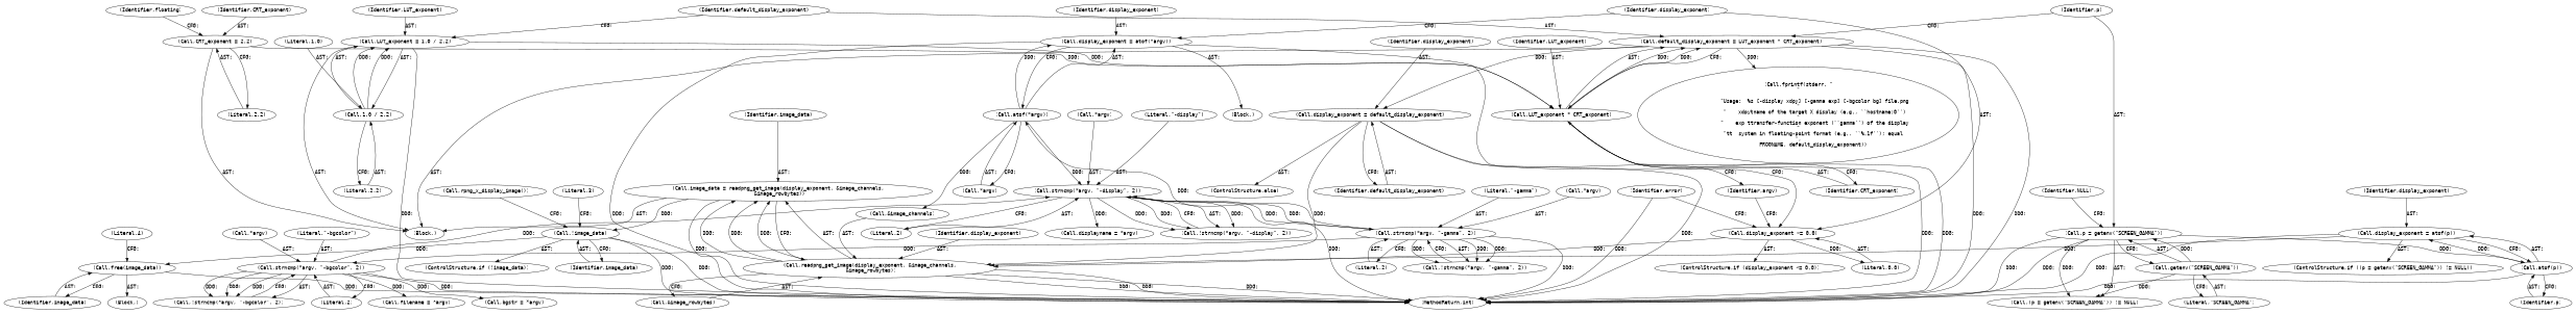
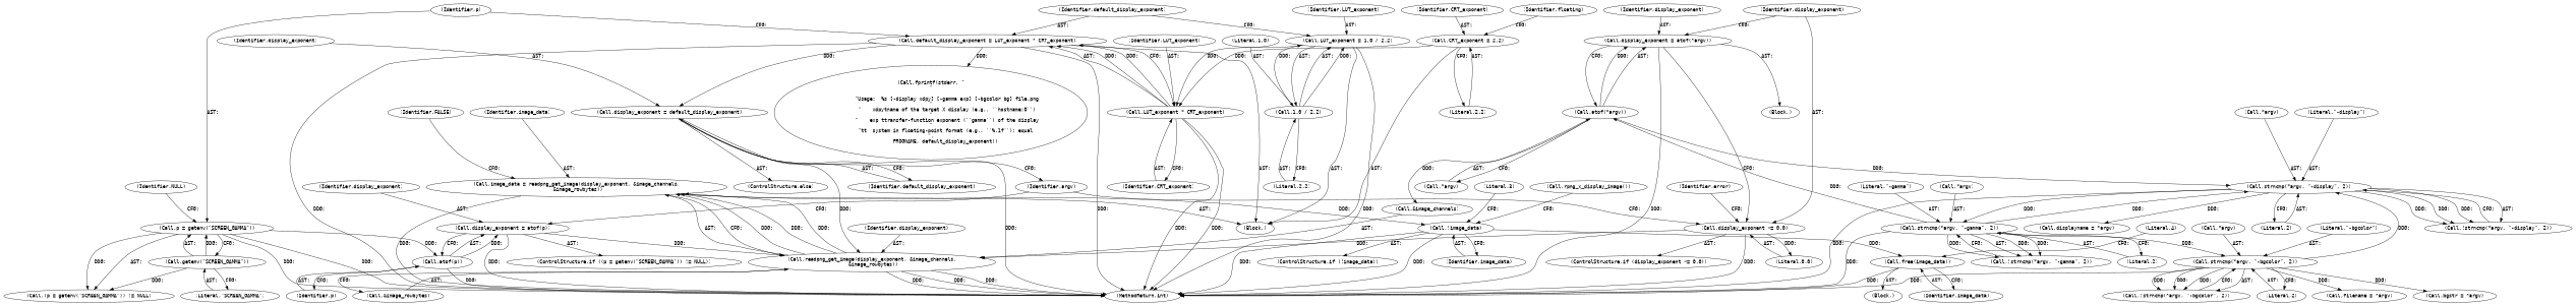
  digraph {
    fontname="DejaVu Sans Mono"
    node [fontname="DejaVu Sans Mono"]
    edge [fontname="DejaVu Sans Mono"]
    n1 [label="(Call,image_data = readpng_get_image(display_exponent, &image_channels,\n &image_rowbytes))"]
    n2 [label="(Call,readpng_get_image(display_exponent, &image_channels,\n &image_rowbytes))"]
    n3 [label="(Call,!image_data)"]
    n4 [label="(Block,)"]
    n5 [label="(MethodReturn,int)"]
    n6 [label="(Call,&image_rowbytes)"]
    n7 [label="(Call,free(image_data))"]
    n8 [label="(ControlStructure,if (!image_data))"]
    n9 [label="(Identifier,image_data)"]
    n10 [label="(Call,display_exponent = atof(p))"]
    n11 [label="(Call,atof(p))"]
    n12 [label="(ControlStructure,if ((p = getenv(\"SCREEN_GAMMA\")) != NULL))"]
    n13 [label="(Identifier,p)"]
    n14 [label="(Call,p = getenv(\"SCREEN_GAMMA\"))"]
    n15 [label="(Call,getenv(\"SCREEN_GAMMA\"))"]
    n16 [label="(Call,(p = getenv(\"SCREEN_GAMMA\")) != NULL)"]
    n17 [label="(Literal,\"SCREEN_GAMMA\")"]
    n18 [label="(Call,display_exponent <= 0.0)"]
    n19 [label="(Literal,0.0)"]
    n20 [label="(ControlStructure,if (display_exponent <= 0.0))"]
    n21 [label="(Call,display_exponent = atof(*argv))"]
    n22 [label="(Call,atof(*argv))"]
    n23 [label="(Block,)"]
    n24 [label="(Call,strncmp(*argv, \"-display\", 2))"]
    n25 [label="(Call,*argv)"]
    n26 [label="(Call,&image_channels)"]
    n27 [label="(Call,strncmp(*argv, \"-gamma\", 2))"]
    n28 [label="(Call,displayname = *argv)"]
    n29 [label="(Call,!strncmp(*argv, \"-display\", 2))"]
    n30 [label="(Literal,2)"]
    n31 [label="(Call,strncmp(*argv, \"-bgcolor\", 2))"]
    n32 [label="(Literal,2)"]
    n33 [label="(Call,!strncmp(*argv, \"-gamma\", 2))"]
    n34 [label="(Call,!strncmp(*argv, \"-bgcolor\", 2))"]
    n35 [label="(Literal,2)"]
    n36 [label="(Call,filename = *argv)"]
    n37 [label="(Call,bgstr = *argv)"]
    n38 [label="(Call,display_exponent = default_display_exponent)"]
    n39 [label="(Identifier,default_display_exponent)"]
    n40 [label="(ControlStructure,else)"]
    n41 [label="(Identifier,argv)"]
    n42 [label="(Call,default_display_exponent = LUT_exponent * CRT_exponent)"]
    n43 [label="(Call,LUT_exponent * CRT_exponent)"]
    n44 [label="(Call,fprintf(stderr, \"\n\"\n\n           \"Usage:  %s [-display xdpy] [-gamma exp] [-bgcolor bg] file.png\n\"\n           \"    xdpy\tname of the target X display (e.g., ``hostname:0'')\n\"\n           \"    exp \ttransfer-function exponent (``gamma'') of the display\n\"\n          \"\t\t  system in floating-point format (e.g., ``%.1f''); equal\n\",\n          PROGNAME, default_display_exponent))"]
    n45 [label="(Identifier,CRT_exponent)"]
    n46 [label="(Call,LUT_exponent = 1.0 / 2.2)"]
    n47 [label="(Call,1.0 / 2.2)"]
    n48 [label="(Literal,2.2)"]
    n49 [label="(Call,CRT_exponent = 2.2)"]
    n50 [label="(Literal,2.2)"]
    n51 [label="(Block,)"]
    n52 [label="(Identifier,image_data)"]
    n53 [label="(Literal,3)"]
    n54 [label="(Identifier,p)"]
    n55 [label="(Identifier,LUT_exponent)"]
    n56 [label="(Identifier,error)"]
    n57 [label="(Identifier,floating)"]
    n58 [label="(Identifier,image_data)"]
    n59 [label="(Identifier,LUT_exponent)"]
    n60 [label="(Identifier,default_display_exponent)"]
    n61 [label="(Literal,\"-display\")"]
    n62 [label="(Literal,\"-gamma\")"]
    n63 [label="(Identifier,CRT_exponent)"]
+   n64 [label="(Identifier,FALSE)"]
    n65 [label="(Call,*argv)"]
    n66 [label="(Identifier,display_exponent)"]
    n67 [label="(Identifier,display_exponent)"]
    n68 [label="(Literal,4)"]
    n69 [label="(Literal,\"-bgcolor\")"]
    n70 [label="(Identifier,NULL)"]
    n71 [label="(Call,*argv)"]
    n72 [label="(Identifier,display_exponent)"]
    n73 [label="(Identifier,display_exponent)"]
    n74 [label="(Literal,1.0)"]
    n75 [label="(Identifier,display_exponent)"]
    n76 [label="(Call,rpng_x_display_image())"]
    n77 [label="(Call,*argv)"]
    n1 -> n2 [label="CFG: "]
    n1 -> n3 [label="DDG: "]
    n1 -> n4 [label="AST: "]
    n1 -> n5 [label="DDG: "]
    n2 -> n1 [label="AST: "]
    n2 -> n1 [label="DDG: "]
    n2 -> n1 [label="DDG: "]
    n2 -> n1 [label="DDG: "]
    n2 -> n5 [label="DDG: "]
    n2 -> n5 [label="DDG: "]
    n2 -> n5 [label="DDG: "]
    n2 -> n6 [label="CFG: "]
    n3 -> n5 [label="DDG: "]
    n3 -> n5 [label="DDG: "]
    n3 -> n7 [label="DDG: "]
    n3 -> n8 [label="AST: "]
    n3 -> n9 [label="CFG: "]
    n6 -> n2 [label="AST: "]
    n7 -> n5 [label="DDG: "]
    n7 -> n51 [label="AST: "]
    n7 -> n52 [label="CFG: "]
    n9 -> n3 [label="AST: "]
    n10 -> n2 [label="DDG: "]
    n10 -> n5 [label="DDG: "]
    n10 -> n11 [label="CFG: "]
    n10 -> n12 [label="AST: "]
    n11 -> n5 [label="DDG: "]
    n11 -> n10 [label="AST: "]
    n11 -> n10 [label="DDG: "]
    n11 -> n13 [label="CFG: "]
    n13 -> n11 [label="AST: "]
    n14 -> n5 [label="DDG: "]
    n14 -> n5 [label="DDG: "]
    n14 -> n11 [label="DDG: "]
    n14 -> n15 [label="CFG: "]
    n14 -> n16 [label="AST: "]
    n14 -> n16 [label="DDG: "]
    n15 -> n14 [label="AST: "]
    n15 -> n14 [label="DDG: "]
    n15 -> n16 [label="DDG: "]
    n15 -> n17 [label="CFG: "]
    n17 -> n15 [label="AST: "]
    n18 -> n2 [label="DDG: "]
-   n56 -> n5 [label="DDG: "]
+   n18 -> n5 [label="DDG: "]
    n18 -> n19 [label="DDG: "]
    n18 -> n20 [label="AST: "]
    n19 -> n18 [label="AST: "]
    n21 -> n5 [label="DDG: "]
    n21 -> n18 [label="CFG: "]
    n21 -> n22 [label="CFG: "]
    n21 -> n23 [label="AST: "]
    n22 -> n21 [label="AST: "]
    n22 -> n21 [label="DDG: "]
    n22 -> n24 [label="DDG: "]
    n22 -> n25 [label="CFG: "]
    n22 -> n26 [label="DDG: "]
    n24 -> n5 [label="DDG: "]
    n24 -> n27 [label="DDG: "]
    n24 -> n28 [label="DDG: "]
    n24 -> n29 [label="AST: "]
    n24 -> n29 [label="DDG: "]
    n24 -> n29 [label="DDG: "]
    n24 -> n29 [label="DDG: "]
    n24 -> n30 [label="CFG: "]
    n25 -> n22 [label="AST: "]
    n26 -> n2 [label="AST: "]
    n27 -> n5 [label="DDG: "]
    n27 -> n22 [label="DDG: "]
    n27 -> n24 [label="DDG: "]
    n27 -> n31 [label="DDG: "]
    n27 -> n32 [label="CFG: "]
    n27 -> n33 [label="AST: "]
    n27 -> n33 [label="DDG: "]
    n27 -> n33 [label="DDG: "]
    n27 -> n33 [label="DDG: "]
    n29 -> n24 [label="CFG: "]
    n30 -> n24 [label="AST: "]
    n31 -> n5 [label="DDG: "]
    n31 -> n24 [label="DDG: "]
    n31 -> n34 [label="AST: "]
    n31 -> n34 [label="DDG: "]
    n31 -> n34 [label="DDG: "]
    n31 -> n34 [label="DDG: "]
    n31 -> n35 [label="CFG: "]
    n31 -> n36 [label="DDG: "]
    n31 -> n37 [label="DDG: "]
    n32 -> n27 [label="AST: "]
    n33 -> n27 [label="CFG: "]
    n34 -> n31 [label="CFG: "]
    n35 -> n31 [label="AST: "]
    n38 -> n2 [label="DDG: "]
    n38 -> n5 [label="DDG: "]
    n38 -> n39 [label="CFG: "]
    n38 -> n40 [label="AST: "]
    n38 -> n41 [label="CFG: "]
    n39 -> n38 [label="AST: "]
+   n41 -> n10 [label="CFG: "]
    n41 -> n18 [label="CFG: "]
    n42 -> n4 [label="AST: "]
    n42 -> n5 [label="DDG: "]
    n42 -> n5 [label="DDG: "]
    n42 -> n38 [label="DDG: "]
    n42 -> n43 [label="CFG: "]
    n42 -> n44 [label="DDG: "]
    n43 -> n5 [label="DDG: "]
    n43 -> n5 [label="DDG: "]
    n43 -> n42 [label="AST: "]
    n43 -> n42 [label="DDG: "]
    n43 -> n42 [label="DDG: "]
    n43 -> n45 [label="CFG: "]
    n45 -> n43 [label="AST: "]
    n46 -> n4 [label="AST: "]
    n46 -> n5 [label="DDG: "]
    n46 -> n43 [label="DDG: "]
    n46 -> n47 [label="AST: "]
    n47 -> n46 [label="AST: "]
    n47 -> n46 [label="DDG: "]
    n47 -> n46 [label="DDG: "]
    n47 -> n48 [label="CFG: "]
    n48 -> n47 [label="AST: "]
    n49 -> n4 [label="AST: "]
    n49 -> n43 [label="DDG: "]
    n49 -> n50 [label="CFG: "]
    n50 -> n49 [label="AST: "]
    n52 -> n7 [label="AST: "]
    n53 -> n3 [label="CFG: "]
    n54 -> n14 [label="AST: "]
    n54 -> n42 [label="CFG: "]
    n55 -> n46 [label="AST: "]
    n56 -> n18 [label="CFG: "]
    n57 -> n49 [label="CFG: "]
    n58 -> n1 [label="AST: "]
    n59 -> n43 [label="AST: "]
    n60 -> n42 [label="AST: "]
    n60 -> n46 [label="CFG: "]
    n61 -> n24 [label="AST: "]
    n62 -> n27 [label="AST: "]
    n63 -> n49 [label="AST: "]
+   n64 -> n1 [label="CFG: "]
    n65 -> n27 [label="AST: "]
    n66 -> n38 [label="AST: "]
    n67 -> n10 [label="AST: "]
    n68 -> n7 [label="CFG: "]
    n69 -> n31 [label="AST: "]
    n70 -> n14 [label="CFG: "]
    n71 -> n24 [label="AST: "]
    n72 -> n2 [label="AST: "]
    n73 -> n18 [label="AST: "]
    n73 -> n21 [label="CFG: "]
    n74 -> n47 [label="AST: "]
    n75 -> n21 [label="AST: "]
    n76 -> n3 [label="CFG: "]
    n77 -> n31 [label="AST: "]
  }
